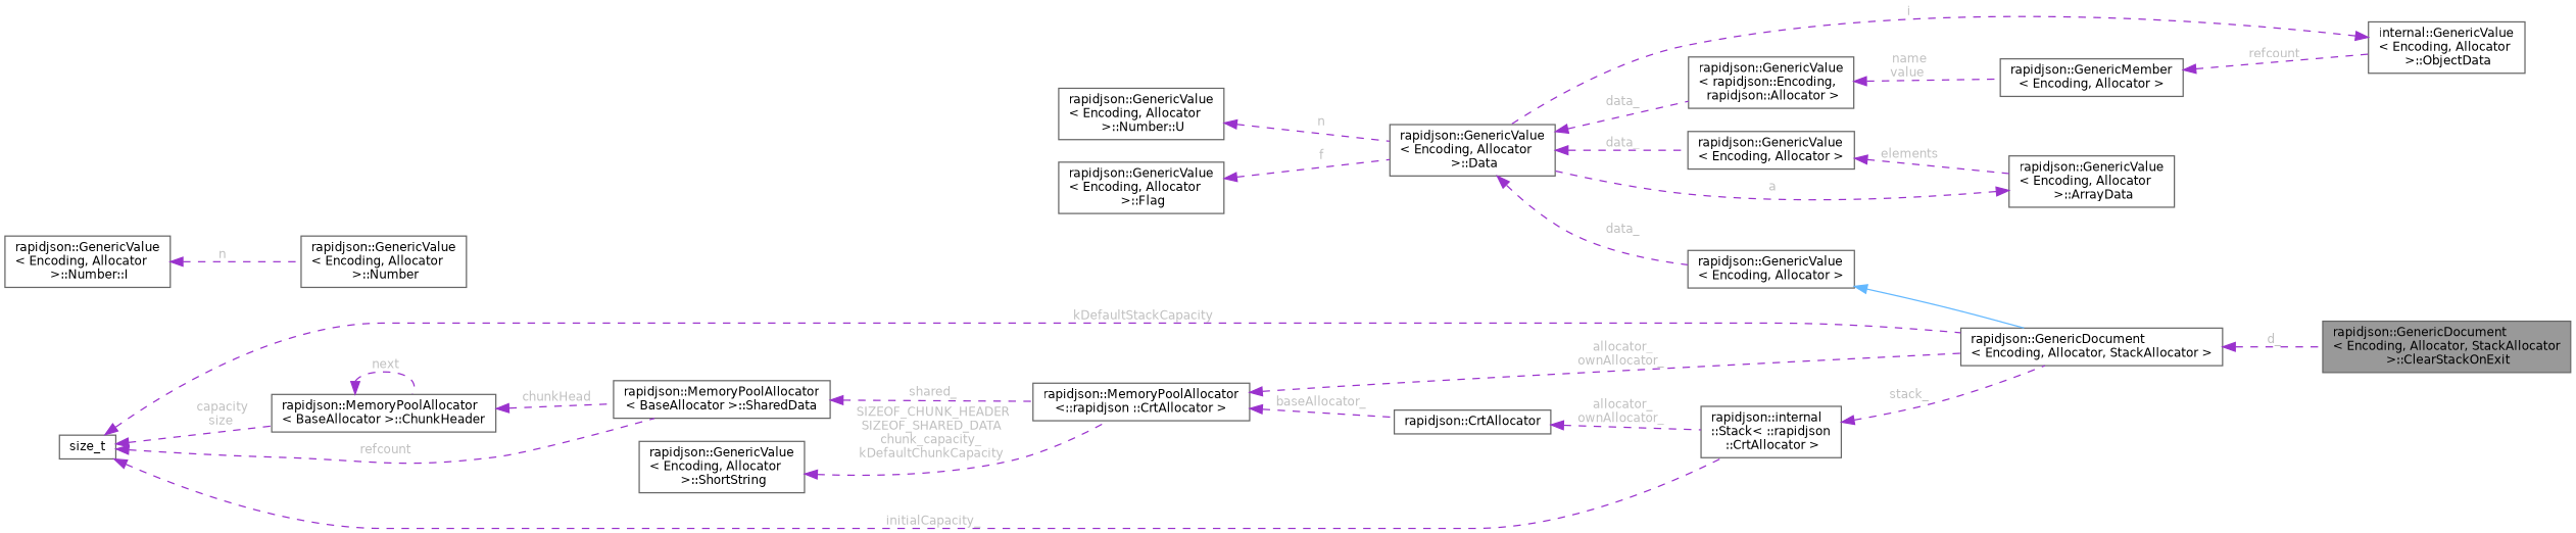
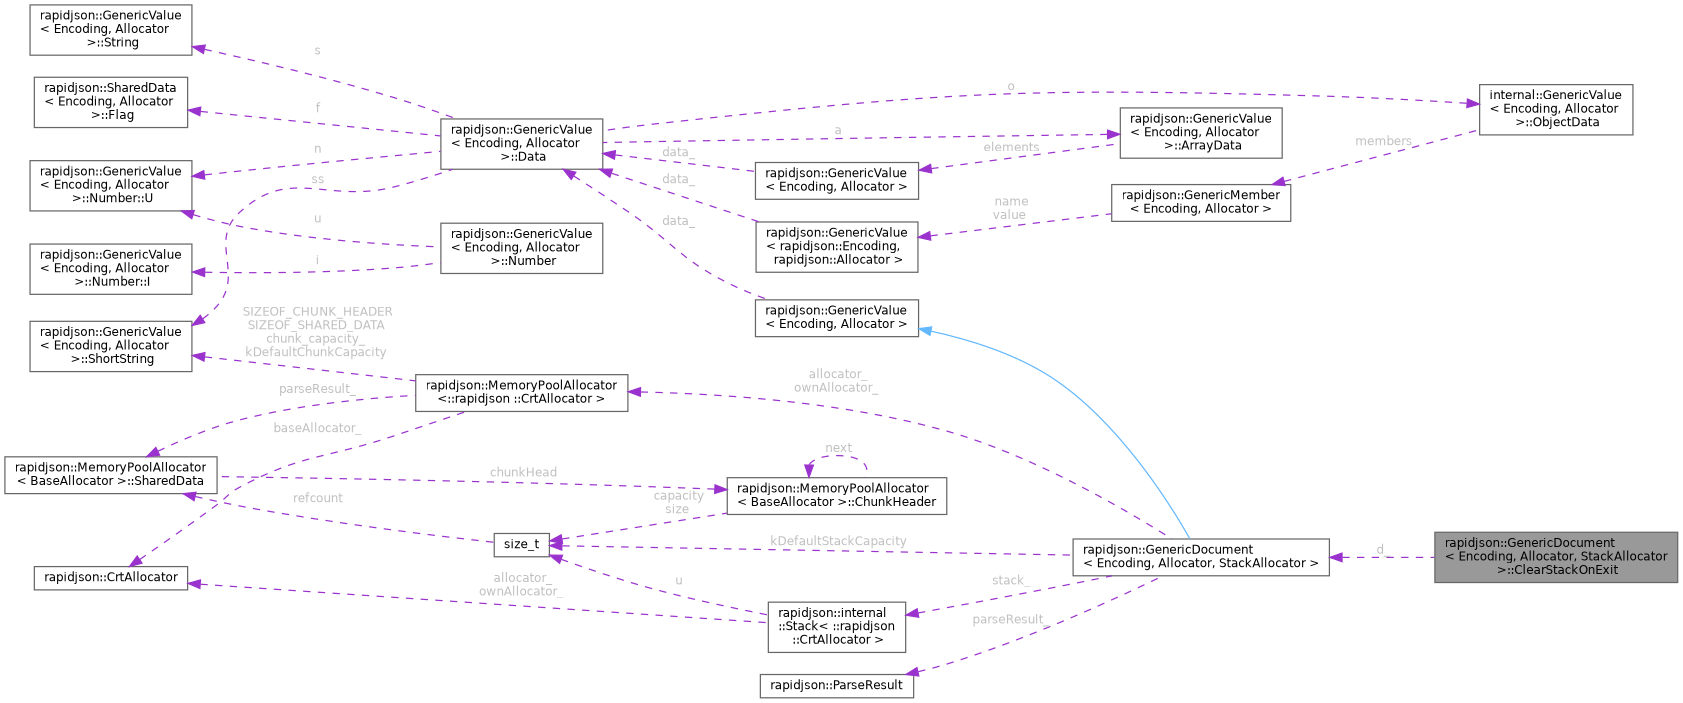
  digraph {
    rankdir=LR
    node [color=gray40 fillcolor=white fontname=Helvetica fontsize=10 shape=box style=filled]
    edge [color=darkorchid3 dir=back fontcolor=grey fontname=Helvetica fontsize=10 labelfontname=Helvetica labelfontsize=10 style=dashed]
    n1 [fillcolor=grey60 fontcolor=black height=0.2 label="rapidjson::GenericDocument\l\< Encoding, Allocator, StackAllocator\l \>::ClearStackOnExit" width=0.4]
    n2 [height=0.2 label="rapidjson::GenericDocument\l\< Encoding, Allocator, StackAllocator \>" width=0.4]
    n3 [height=0.2 label="rapidjson::GenericValue\l\< Encoding, Allocator \>" width=0.4]
    n4 [height=0.2 label="rapidjson::GenericValue\l\< Encoding, Allocator\l \>::Data" width=0.4]
    n5 [height=0.2 label="rapidjson::GenericValue\l\< rapidjson::Encoding,\l rapidjson::Allocator \>" width=0.4]
    n6 [height=0.2 label="rapidjson::GenericValue\l\< Encoding, Allocator \>" width=0.4]
    n7 [height=0.2 label="rapidjson::GenericMember\l\< Encoding, Allocator \>" width=0.4]
    n8 [height=0.2 label="rapidjson::GenericValue\l\< Encoding, Allocator\l \>::ArrayData" width=0.4]
+   n9 [height=0.2 label="rapidjson::GenericValue\l\< Encoding, Allocator\l \>::String" width=0.4]
    n10 [height=0.2 label="rapidjson::GenericValue\l\< Encoding, Allocator\l \>::ShortString" width=0.4]
    n11 [height=0.2 label="rapidjson::MemoryPoolAllocator\l\<::rapidjson ::CrtAllocator \>" width=0.4]
    n12 [height=0.2 label="rapidjson::GenericValue\l\< Encoding, Allocator\l \>::Number" width=0.4]
    n13 [height=0.2 label="rapidjson::GenericValue\l\< Encoding, Allocator\l \>::Number::I" width=0.4]
    n14 [height=0.2 label="rapidjson::GenericValue\l\< Encoding, Allocator\l \>::Number::U" width=0.4]
    n15 [height=0.2 label="internal::GenericValue\l\< Encoding, Allocator\l \>::ObjectData" width=0.4]
-   n16 [height=0.2 label="rapidjson::GenericValue\l\< Encoding, Allocator\l \>::Flag" width=0.4]
+   n16 [height=0.2 label="rapidjson::SharedData\l\< Encoding, Allocator\l \>::Flag" width=0.4]
    n17 [height=0.2 label=size_t width=0.4]
    n18 [height=0.2 label="rapidjson::MemoryPoolAllocator\l\< BaseAllocator \>::SharedData" width=0.4]
    n19 [height=0.2 label="rapidjson::MemoryPoolAllocator\l\< BaseAllocator \>::ChunkHeader" width=0.4]
    n20 [height=0.2 label="rapidjson::internal\l::Stack\< ::rapidjson\l ::CrtAllocator \>" width=0.4]
+   n21 [height=0.2 label="rapidjson::ParseResult" width=0.4]
    n22 [height=0.2 label="rapidjson::CrtAllocator" width=0.4]
    n2 -> n1 [label=" d_"]
    n3 -> n2 [color=steelblue1 style=solid fontcolor=""]
    n4 -> n3 [label=" data_"]
    n4 -> n5 [label=" data_"]
    n4 -> n6 [label=" data_"]
    n5 -> n7 [label=" name\nvalue"]
    n6 -> n8 [label=" elements"]
-   n7 -> n15 [label=" refcount"]
+   n7 -> n15 [label=" members"]
    n8 -> n4 [label=" a"]
+   n9 -> n4 [label=" s"]
+   n10 -> n4 [label=" ss"]
    n10 -> n11 [label=" SIZEOF_CHUNK_HEADER\nSIZEOF_SHARED_DATA\nchunk_capacity_\nkDefaultChunkCapacity"]
    n11 -> n2 [label=" allocator_\nownAllocator_"]
-   n13 -> n12 [label=" n"]
+   n13 -> n12 [label=" i"]
    n14 -> n4 [label=" n"]
-   n15 -> n4 [label=" i"]
+   n14 -> n12 [label=" u"]
+   n15 -> n4 [label=" o"]
    n16 -> n4 [label=" f"]
    n17 -> n2 [label=" kDefaultStackCapacity"]
-   n17 -> n18 [label=" refcount"]
+   n18 -> n17 [label=" refcount"]
    n17 -> n19 [label=" capacity\nsize"]
-   n17 -> n20 [label=" initialCapacity_"]
-   n18 -> n11 [label=" shared_"]
+   n17 -> n20 [label=" u"]
+   n18 -> n11 [label=" parseResult_"]
    n19 -> n18 [label=" chunkHead"]
    n19 -> n19 [label=" next"]
    n20 -> n2 [label=" stack_"]
-   n11 -> n22 [label=" baseAllocator_"]
+   n21 -> n2 [label=" parseResult_"]
+   n22 -> n11 [label=" baseAllocator_"]
    n22 -> n20 [label=" allocator_\nownAllocator_"]
  }
